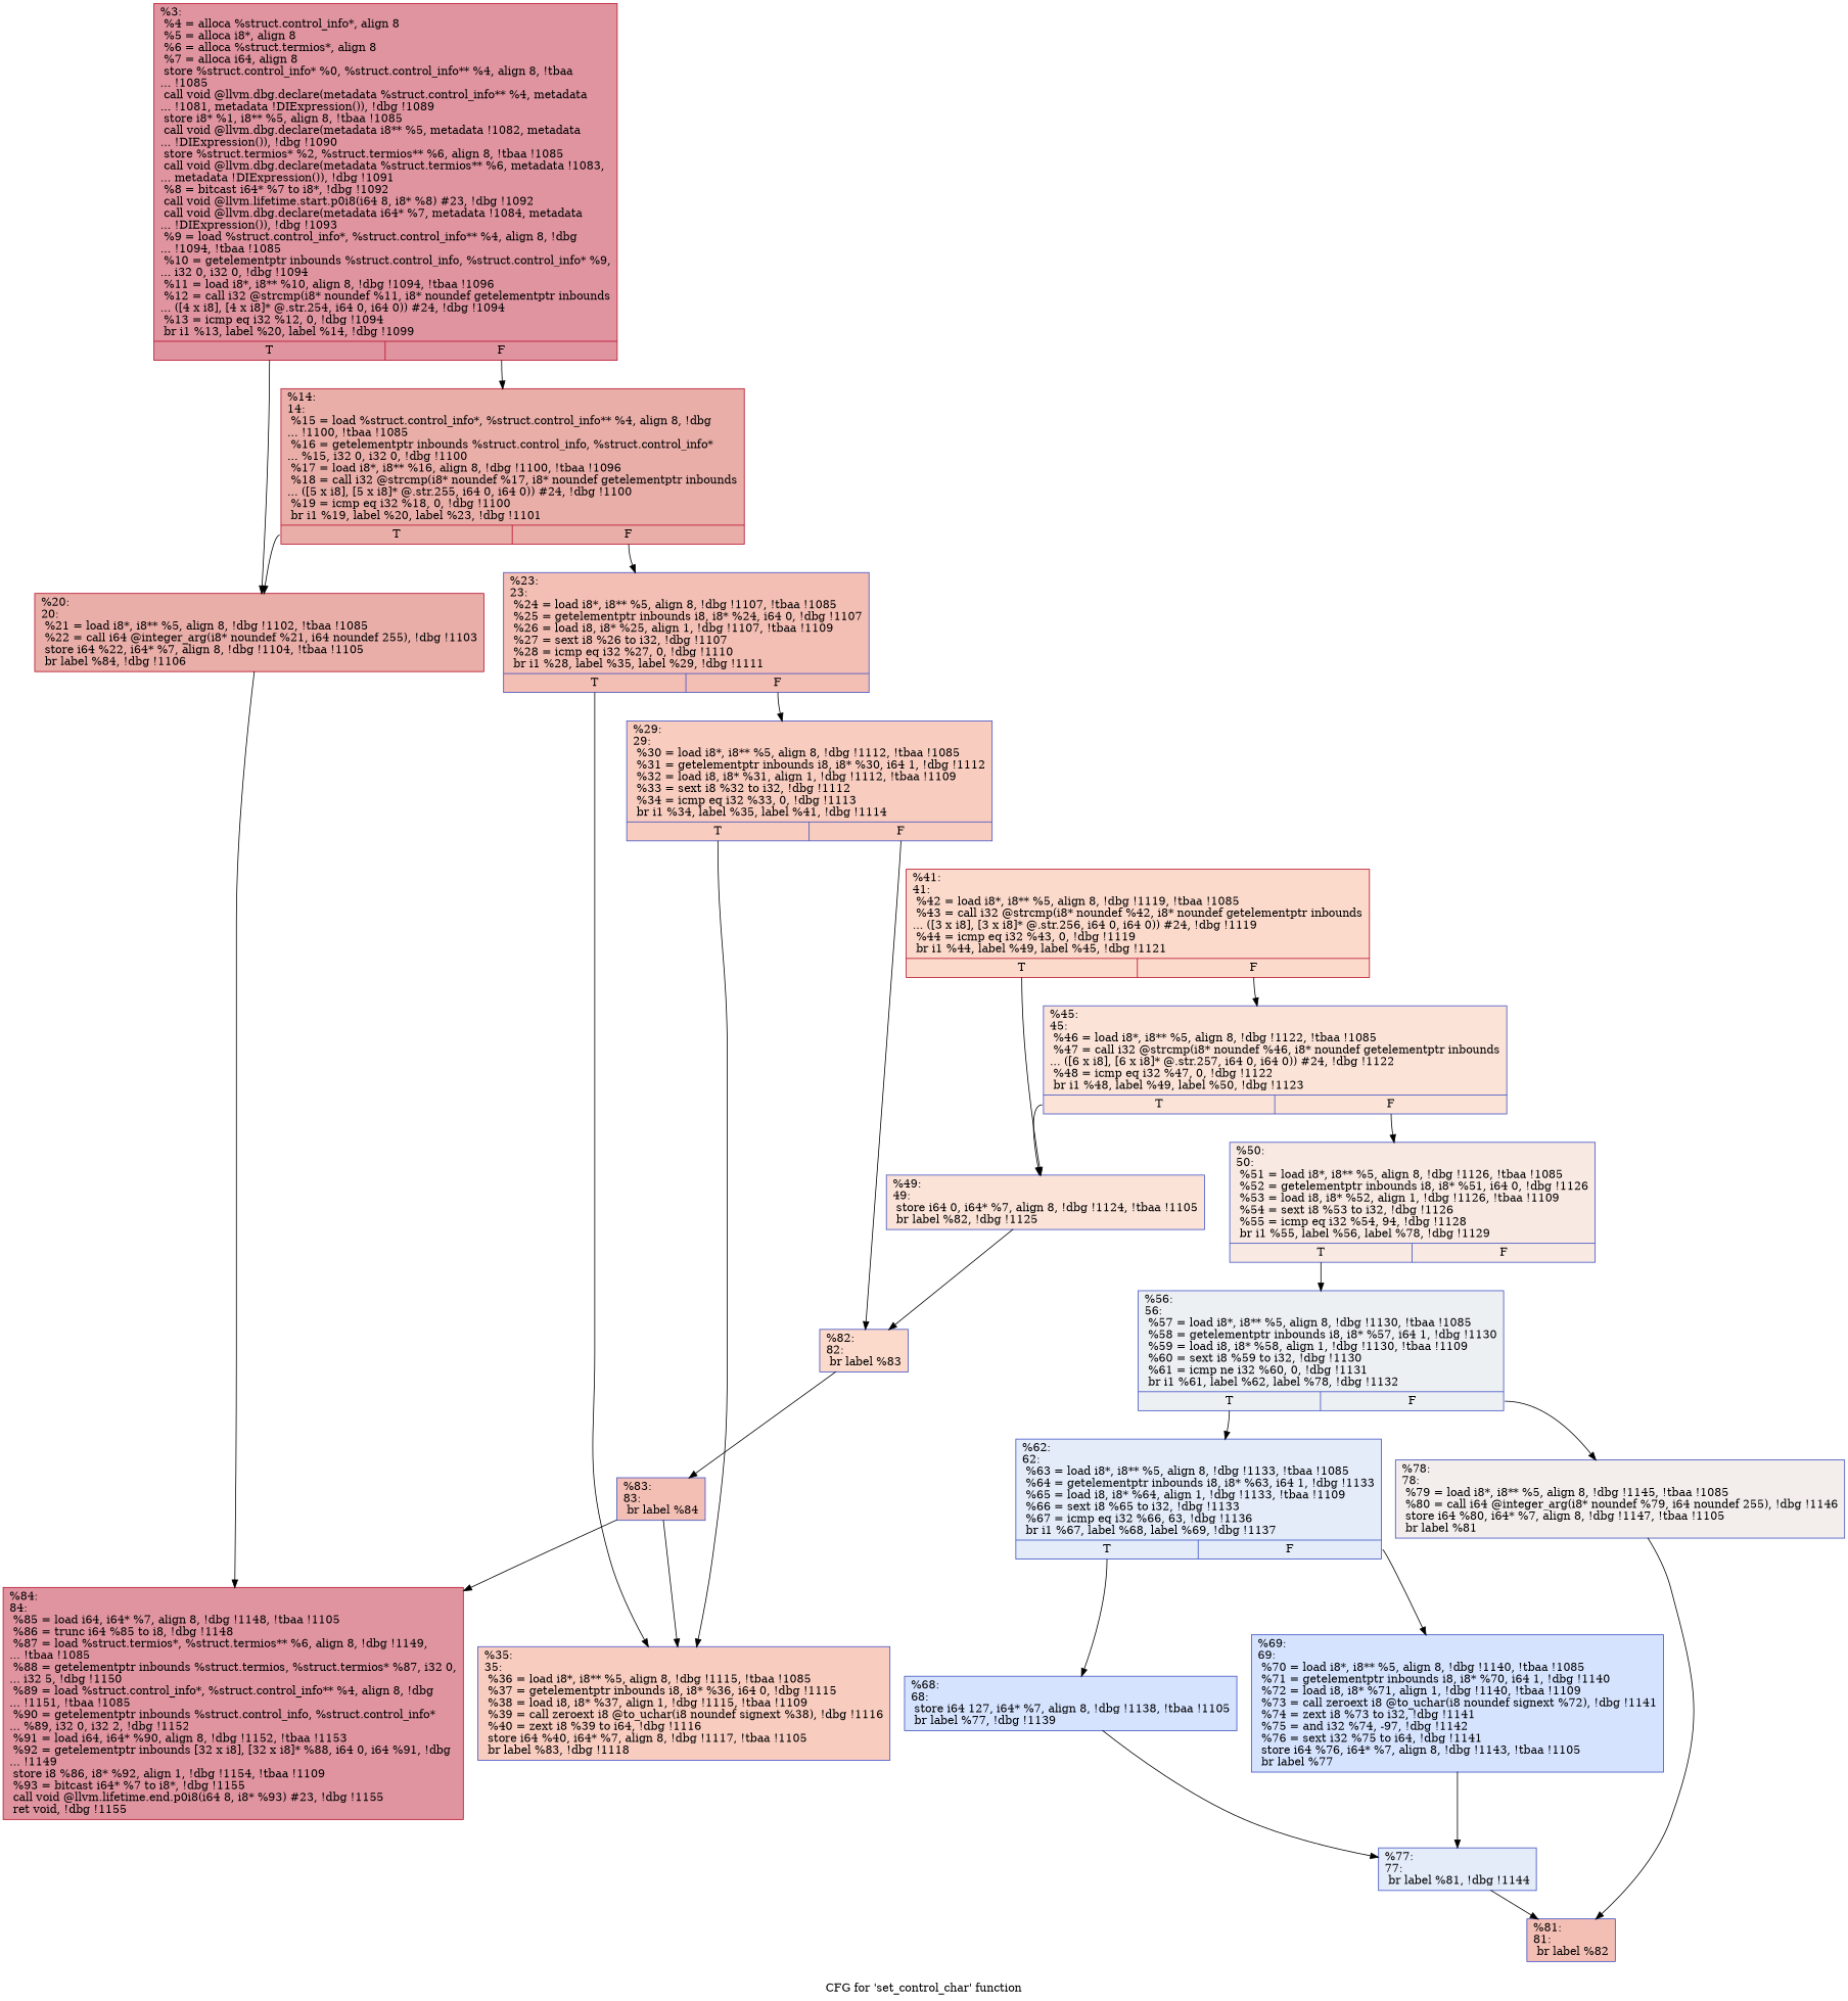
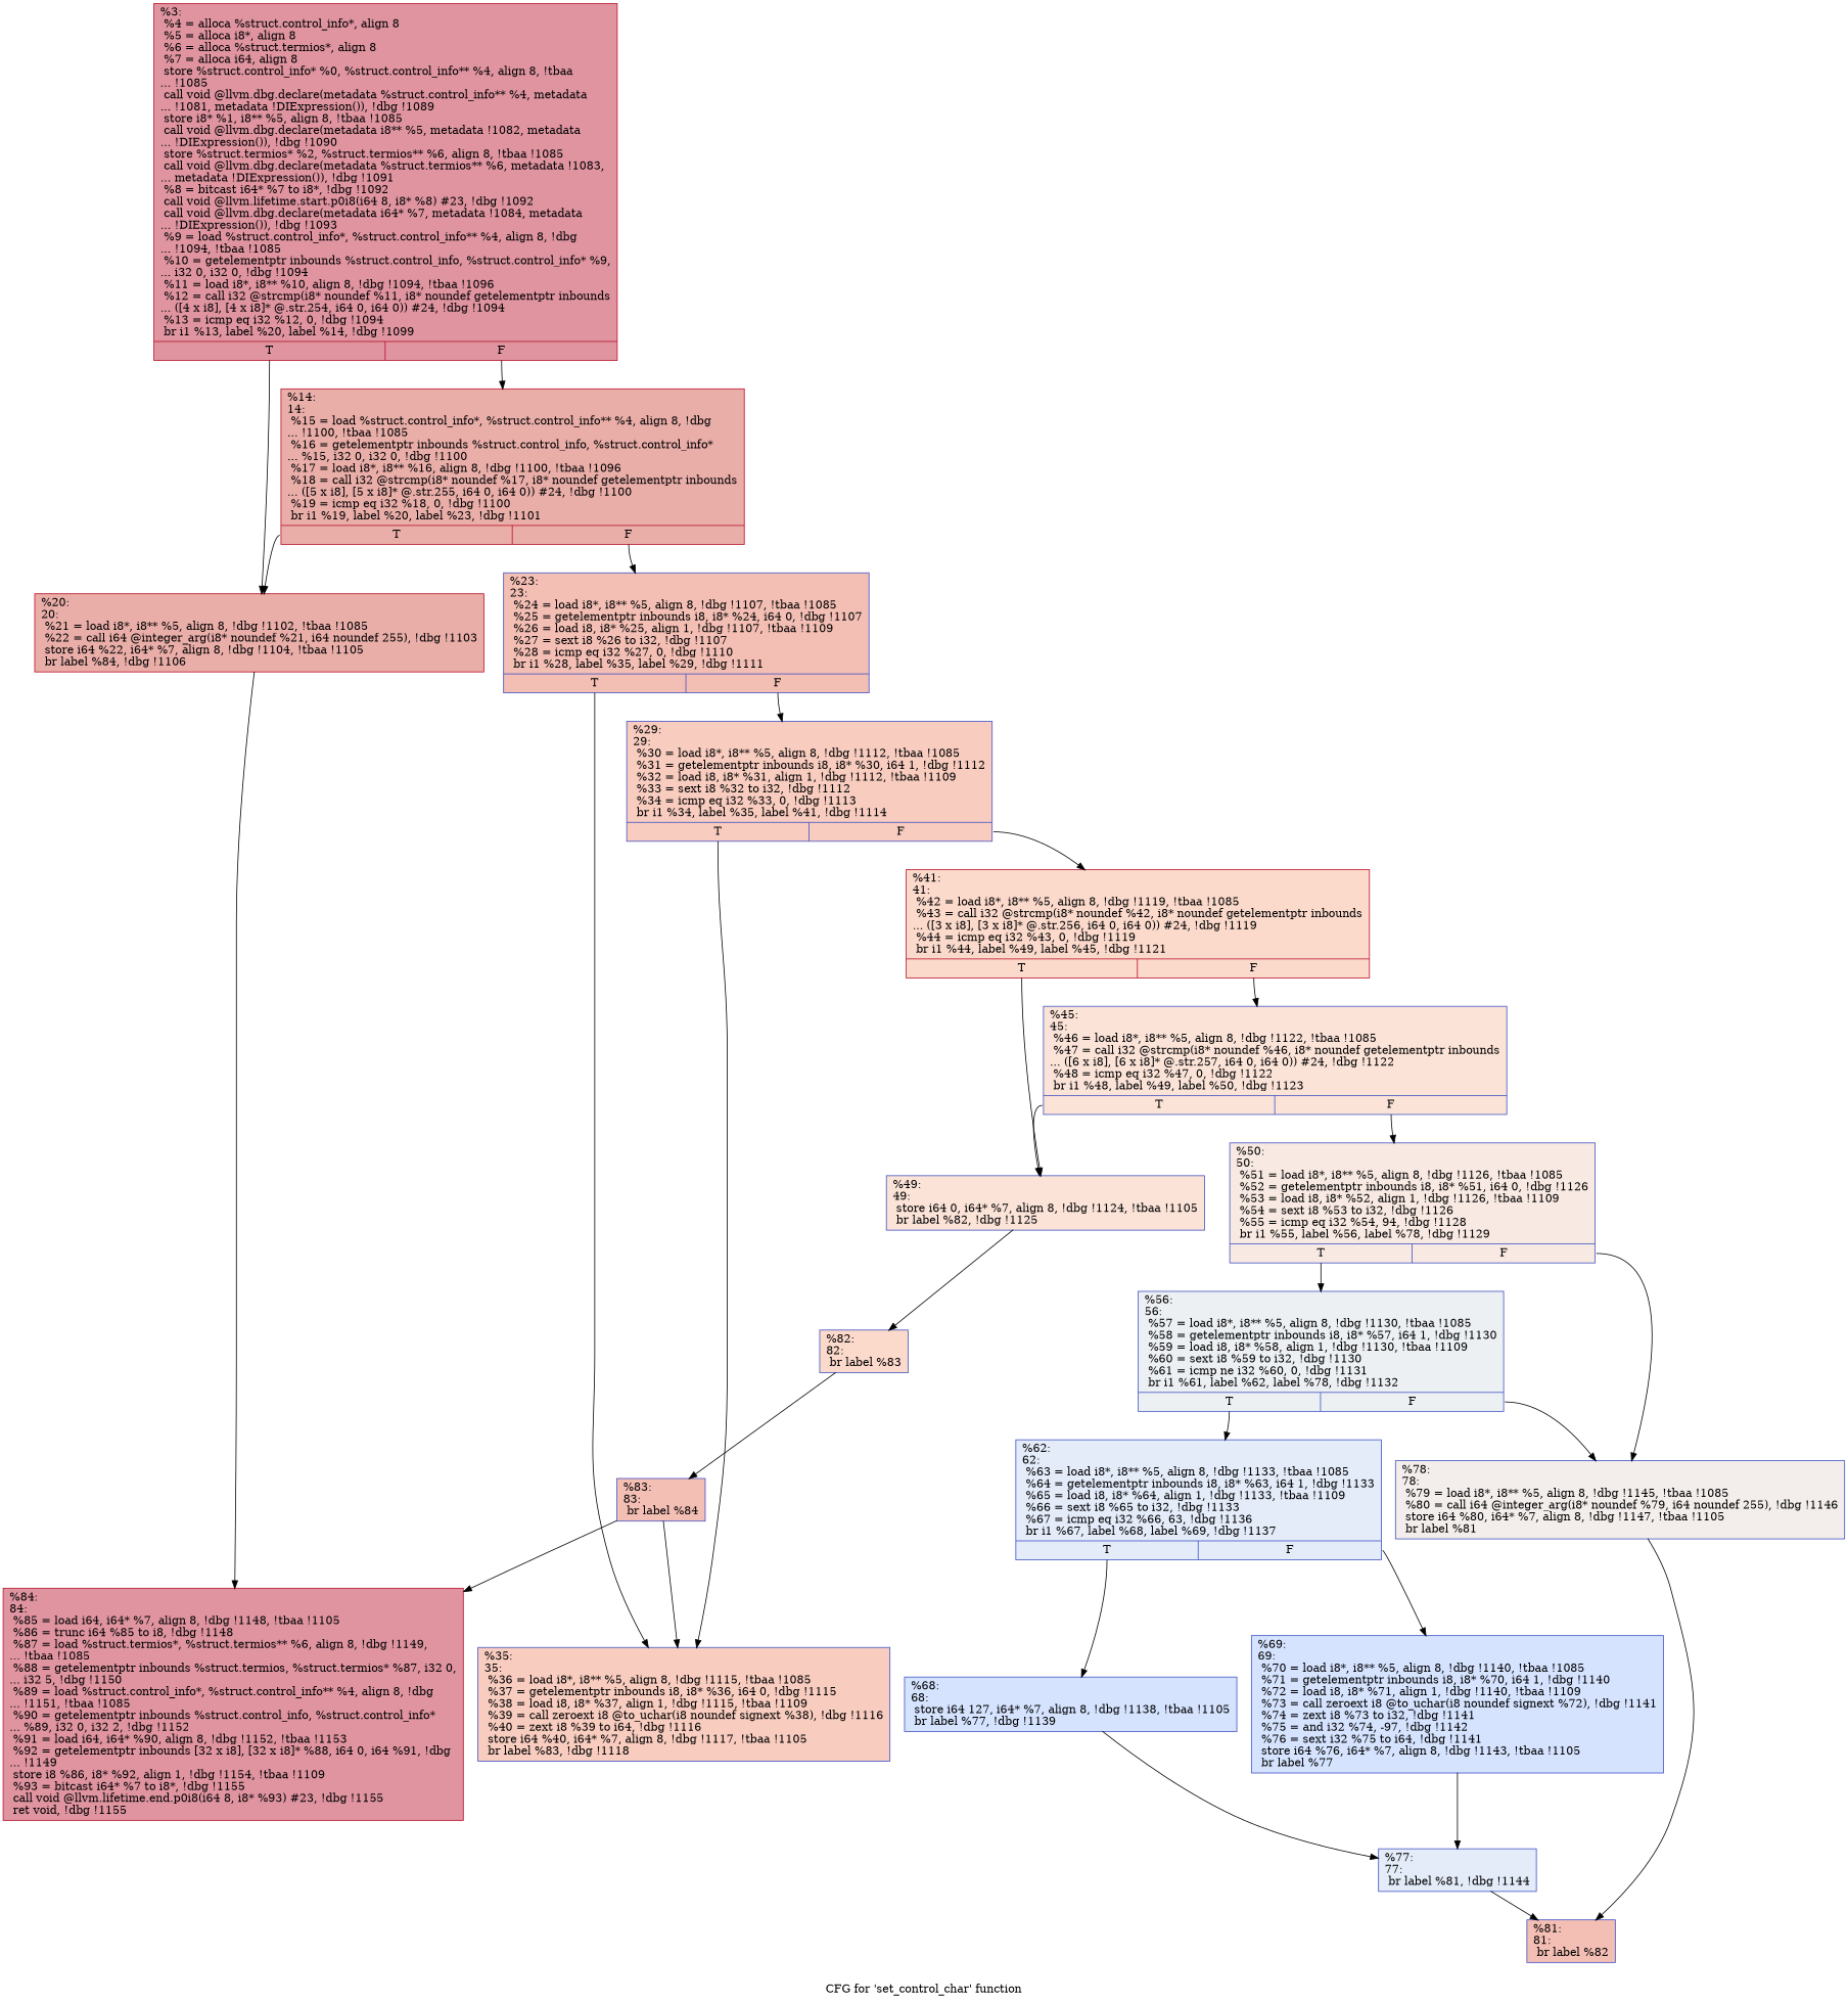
  digraph {
    label="CFG for 'set_control_char' function"
    node [color="#3d50c3ff" fillcolor="#e36c5570" shape=record style=filled]
    n1 [color="#b70d28ff" fillcolor="#b70d2870" label="{%3:\l  %4 = alloca %struct.control_info*, align 8\l  %5 = alloca i8*, align 8\l  %6 = alloca %struct.termios*, align 8\l  %7 = alloca i64, align 8\l  store %struct.control_info* %0, %struct.control_info** %4, align 8, !tbaa\l... !1085\l  call void @llvm.dbg.declare(metadata %struct.control_info** %4, metadata\l... !1081, metadata !DIExpression()), !dbg !1089\l  store i8* %1, i8** %5, align 8, !tbaa !1085\l  call void @llvm.dbg.declare(metadata i8** %5, metadata !1082, metadata\l... !DIExpression()), !dbg !1090\l  store %struct.termios* %2, %struct.termios** %6, align 8, !tbaa !1085\l  call void @llvm.dbg.declare(metadata %struct.termios** %6, metadata !1083,\l... metadata !DIExpression()), !dbg !1091\l  %8 = bitcast i64* %7 to i8*, !dbg !1092\l  call void @llvm.lifetime.start.p0i8(i64 8, i8* %8) #23, !dbg !1092\l  call void @llvm.dbg.declare(metadata i64* %7, metadata !1084, metadata\l... !DIExpression()), !dbg !1093\l  %9 = load %struct.control_info*, %struct.control_info** %4, align 8, !dbg\l... !1094, !tbaa !1085\l  %10 = getelementptr inbounds %struct.control_info, %struct.control_info* %9,\l... i32 0, i32 0, !dbg !1094\l  %11 = load i8*, i8** %10, align 8, !dbg !1094, !tbaa !1096\l  %12 = call i32 @strcmp(i8* noundef %11, i8* noundef getelementptr inbounds\l... ([4 x i8], [4 x i8]* @.str.254, i64 0, i64 0)) #24, !dbg !1094\l  %13 = icmp eq i32 %12, 0, !dbg !1094\l  br i1 %13, label %20, label %14, !dbg !1099\l|{<s0>T|<s1>F}}"]
    n2 [color="#b70d28ff" fillcolor="#d0473d70" label="{%20:\l20:                                               \l  %21 = load i8*, i8** %5, align 8, !dbg !1102, !tbaa !1085\l  %22 = call i64 @integer_arg(i8* noundef %21, i64 noundef 255), !dbg !1103\l  store i64 %22, i64* %7, align 8, !dbg !1104, !tbaa !1105\l  br label %84, !dbg !1106\l}"]
    n3 [color="#b70d28ff" fillcolor="#d0473d70" label="{%14:\l14:                                               \l  %15 = load %struct.control_info*, %struct.control_info** %4, align 8, !dbg\l... !1100, !tbaa !1085\l  %16 = getelementptr inbounds %struct.control_info, %struct.control_info*\l... %15, i32 0, i32 0, !dbg !1100\l  %17 = load i8*, i8** %16, align 8, !dbg !1100, !tbaa !1096\l  %18 = call i32 @strcmp(i8* noundef %17, i8* noundef getelementptr inbounds\l... ([5 x i8], [5 x i8]* @.str.255, i64 0, i64 0)) #24, !dbg !1100\l  %19 = icmp eq i32 %18, 0, !dbg !1100\l  br i1 %19, label %20, label %23, !dbg !1101\l|{<s0>T|<s1>F}}"]
    n4 [color="#b70d28ff" fillcolor="#b70d2870" label="{%84:\l84:                                               \l  %85 = load i64, i64* %7, align 8, !dbg !1148, !tbaa !1105\l  %86 = trunc i64 %85 to i8, !dbg !1148\l  %87 = load %struct.termios*, %struct.termios** %6, align 8, !dbg !1149,\l... !tbaa !1085\l  %88 = getelementptr inbounds %struct.termios, %struct.termios* %87, i32 0,\l... i32 5, !dbg !1150\l  %89 = load %struct.control_info*, %struct.control_info** %4, align 8, !dbg\l... !1151, !tbaa !1085\l  %90 = getelementptr inbounds %struct.control_info, %struct.control_info*\l... %89, i32 0, i32 2, !dbg !1152\l  %91 = load i64, i64* %90, align 8, !dbg !1152, !tbaa !1153\l  %92 = getelementptr inbounds [32 x i8], [32 x i8]* %88, i64 0, i64 %91, !dbg\l... !1149\l  store i8 %86, i8* %92, align 1, !dbg !1154, !tbaa !1109\l  %93 = bitcast i64* %7 to i8*, !dbg !1155\l  call void @llvm.lifetime.end.p0i8(i64 8, i8* %93) #23, !dbg !1155\l  ret void, !dbg !1155\l}"]
    n5 [label="{%23:\l23:                                               \l  %24 = load i8*, i8** %5, align 8, !dbg !1107, !tbaa !1085\l  %25 = getelementptr inbounds i8, i8* %24, i64 0, !dbg !1107\l  %26 = load i8, i8* %25, align 1, !dbg !1107, !tbaa !1109\l  %27 = sext i8 %26 to i32, !dbg !1107\l  %28 = icmp eq i32 %27, 0, !dbg !1110\l  br i1 %28, label %35, label %29, !dbg !1111\l|{<s0>T|<s1>F}}"]
    n6 [fillcolor="#f08b6e70" label="{%35:\l35:                                               \l  %36 = load i8*, i8** %5, align 8, !dbg !1115, !tbaa !1085\l  %37 = getelementptr inbounds i8, i8* %36, i64 0, !dbg !1115\l  %38 = load i8, i8* %37, align 1, !dbg !1115, !tbaa !1109\l  %39 = call zeroext i8 @to_uchar(i8 noundef signext %38), !dbg !1116\l  %40 = zext i8 %39 to i64, !dbg !1116\l  store i64 %40, i64* %7, align 8, !dbg !1117, !tbaa !1105\l  br label %83, !dbg !1118\l}"]
    n7 [fillcolor="#f08b6e70" label="{%29:\l29:                                               \l  %30 = load i8*, i8** %5, align 8, !dbg !1112, !tbaa !1085\l  %31 = getelementptr inbounds i8, i8* %30, i64 1, !dbg !1112\l  %32 = load i8, i8* %31, align 1, !dbg !1112, !tbaa !1109\l  %33 = sext i8 %32 to i32, !dbg !1112\l  %34 = icmp eq i32 %33, 0, !dbg !1113\l  br i1 %34, label %35, label %41, !dbg !1114\l|{<s0>T|<s1>F}}"]
    n8 [color="#b70d28ff" fillcolor="#f7a88970" label="{%41:\l41:                                               \l  %42 = load i8*, i8** %5, align 8, !dbg !1119, !tbaa !1085\l  %43 = call i32 @strcmp(i8* noundef %42, i8* noundef getelementptr inbounds\l... ([3 x i8], [3 x i8]* @.str.256, i64 0, i64 0)) #24, !dbg !1119\l  %44 = icmp eq i32 %43, 0, !dbg !1119\l  br i1 %44, label %49, label %45, !dbg !1121\l|{<s0>T|<s1>F}}"]
    n9 [label="{%83:\l83:                                               \l  br label %84\l}"]
    n10 [fillcolor="#f6bfa670" label="{%49:\l49:                                               \l  store i64 0, i64* %7, align 8, !dbg !1124, !tbaa !1105\l  br label %82, !dbg !1125\l}"]
    n11 [fillcolor="#f6bfa670" label="{%45:\l45:                                               \l  %46 = load i8*, i8** %5, align 8, !dbg !1122, !tbaa !1085\l  %47 = call i32 @strcmp(i8* noundef %46, i8* noundef getelementptr inbounds\l... ([6 x i8], [6 x i8]* @.str.257, i64 0, i64 0)) #24, !dbg !1122\l  %48 = icmp eq i32 %47, 0, !dbg !1122\l  br i1 %48, label %49, label %50, !dbg !1123\l|{<s0>T|<s1>F}}"]
    n12 [fillcolor="#f7a88970" label="{%82:\l82:                                               \l  br label %83\l}"]
    n13 [fillcolor="#efcebd70" label="{%50:\l50:                                               \l  %51 = load i8*, i8** %5, align 8, !dbg !1126, !tbaa !1085\l  %52 = getelementptr inbounds i8, i8* %51, i64 0, !dbg !1126\l  %53 = load i8, i8* %52, align 1, !dbg !1126, !tbaa !1109\l  %54 = sext i8 %53 to i32, !dbg !1126\l  %55 = icmp eq i32 %54, 94, !dbg !1128\l  br i1 %55, label %56, label %78, !dbg !1129\l|{<s0>T|<s1>F}}"]
    n14 [fillcolor="#d6dce470" label="{%56:\l56:                                               \l  %57 = load i8*, i8** %5, align 8, !dbg !1130, !tbaa !1085\l  %58 = getelementptr inbounds i8, i8* %57, i64 1, !dbg !1130\l  %59 = load i8, i8* %58, align 1, !dbg !1130, !tbaa !1109\l  %60 = sext i8 %59 to i32, !dbg !1130\l  %61 = icmp ne i32 %60, 0, !dbg !1131\l  br i1 %61, label %62, label %78, !dbg !1132\l|{<s0>T|<s1>F}}"]
    n15 [fillcolor="#e3d9d370" label="{%78:\l78:                                               \l  %79 = load i8*, i8** %5, align 8, !dbg !1145, !tbaa !1085\l  %80 = call i64 @integer_arg(i8* noundef %79, i64 noundef 255), !dbg !1146\l  store i64 %80, i64* %7, align 8, !dbg !1147, !tbaa !1105\l  br label %81\l}"]
    n16 [fillcolor="#c1d4f470" label="{%62:\l62:                                               \l  %63 = load i8*, i8** %5, align 8, !dbg !1133, !tbaa !1085\l  %64 = getelementptr inbounds i8, i8* %63, i64 1, !dbg !1133\l  %65 = load i8, i8* %64, align 1, !dbg !1133, !tbaa !1109\l  %66 = sext i8 %65 to i32, !dbg !1133\l  %67 = icmp eq i32 %66, 63, !dbg !1136\l  br i1 %67, label %68, label %69, !dbg !1137\l|{<s0>T|<s1>F}}"]
    n17 [label="{%81:\l81:                                               \l  br label %82\l}"]
    n18 [fillcolor="#a1c0ff70" label="{%68:\l68:                                               \l  store i64 127, i64* %7, align 8, !dbg !1138, !tbaa !1105\l  br label %77, !dbg !1139\l}"]
    n19 [fillcolor="#a1c0ff70" label="{%69:\l69:                                               \l  %70 = load i8*, i8** %5, align 8, !dbg !1140, !tbaa !1085\l  %71 = getelementptr inbounds i8, i8* %70, i64 1, !dbg !1140\l  %72 = load i8, i8* %71, align 1, !dbg !1140, !tbaa !1109\l  %73 = call zeroext i8 @to_uchar(i8 noundef signext %72), !dbg !1141\l  %74 = zext i8 %73 to i32, !dbg !1141\l  %75 = and i32 %74, -97, !dbg !1142\l  %76 = sext i32 %75 to i64, !dbg !1141\l  store i64 %76, i64* %7, align 8, !dbg !1143, !tbaa !1105\l  br label %77\l}"]
    n20 [fillcolor="#c1d4f470" label="{%77:\l77:                                               \l  br label %81, !dbg !1144\l}"]
    n1 -> n2 [tailport=s0]
    n1 -> n3 [tailport=s1]
    n2 -> n4
    n3 -> n2 [tailport=s0]
    n3 -> n5 [tailport=s1]
    n5 -> n6 [tailport=s0]
    n5 -> n7 [tailport=s1]
    n7 -> n6 [tailport=s0]
-   n7 -> n12 [tailport=s1]
+   n7 -> n8 [tailport=s1]
    n8 -> n10 [tailport=s0]
    n8 -> n11 [tailport=s1]
    n9 -> n4
    n9 -> n6
    n10 -> n12
    n11 -> n10 [tailport=s0]
    n11 -> n13 [tailport=s1]
    n12 -> n9
    n13 -> n14 [tailport=s0]
+   n13 -> n15 [tailport=s1]
    n14 -> n15 [tailport=s1]
    n14 -> n16 [tailport=s0]
    n15 -> n17
    n16 -> n18 [tailport=s0]
    n16 -> n19 [tailport=s1]
    n18 -> n20
    n19 -> n20
    n20 -> n17
  }
